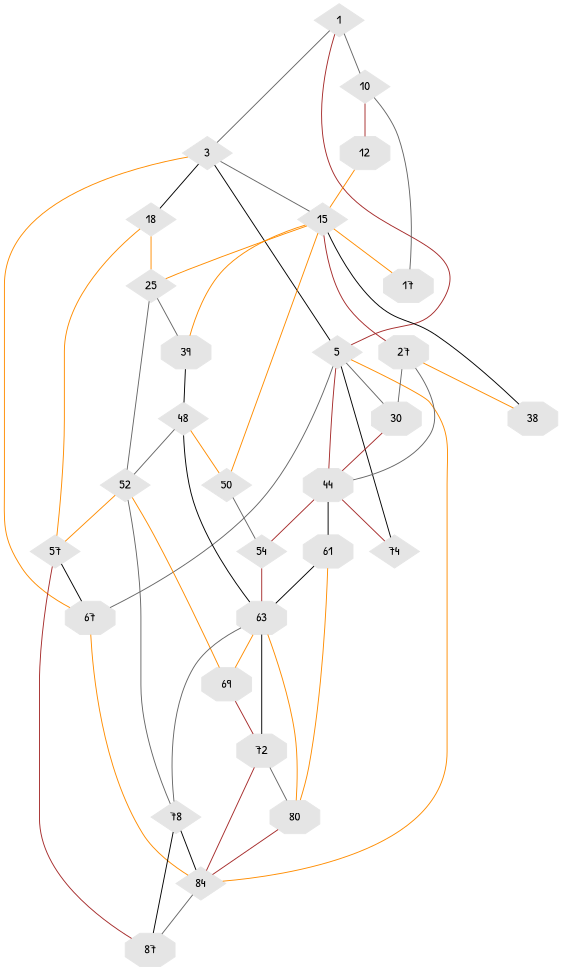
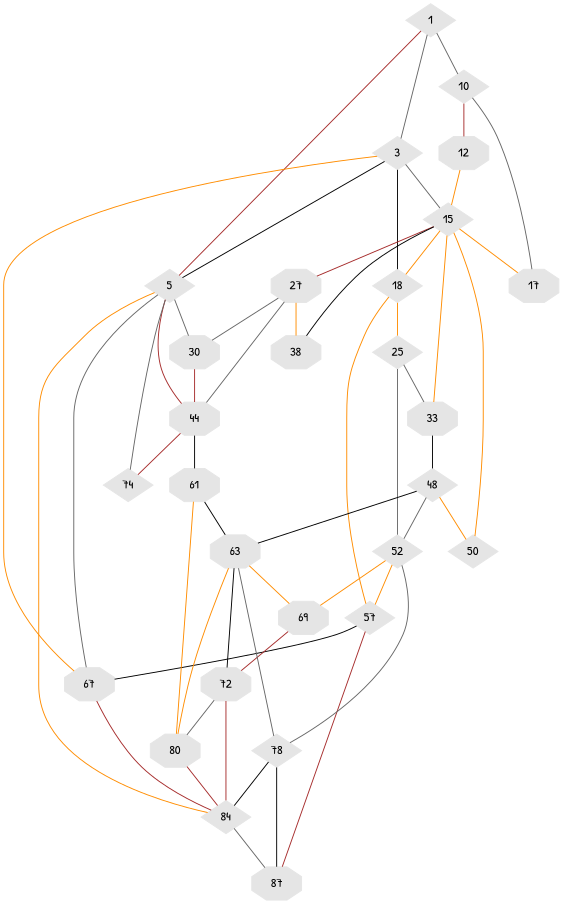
  graph {
    fontname="Patrick Hand"
    node [color=gray90 fontname="Patrick Hand" shape=diamond style=filled]
    edge [color=darkorange fontname="Patrick Hand"]
    1 [super="+2+7"]
    3 [super="+14+4"]
    5 [super="+81+6+32"]
    10 [super="+13+11"]
    15 [super="+16+21"]
    18 [super="+24"]
    67 [shape=octagon]
    30 [shape=octagon super="+41"]
    44 [shape=octagon super="+45+47"]
    74
    84 [super="+85+89"]
    12 [shape=octagon]
    17 [shape=octagon]
    25 [super="+39"]
    27 [shape=octagon super="+36+28"]
-   33 [shape=octagon super="+34" label=39]
+   33 [shape=octagon super="+34"]
    38 [shape=octagon]
    50 [super="+51"]
    57 [super="+68+58"]
-   54 [super="+60"]
    61 [shape=octagon super="+65"]
    87 [shape=octagon]
    52 [super="+59+53"]
    48 [super="+49"]
    69 [shape=octagon super="+70"]
    78 [super="+88+79"]
    63 [shape=octagon super="+64+66"]
    80 [shape=octagon super="+90"]
    72 [shape=octagon super="+82"]
    1 -- 3 [color=gray40]
    1 -- 5 [color=brown]
    1 -- 10 [color=gray40 weight=2]
    3 -- 5 [color=black]
    3 -- 15 [color=gray40]
    3 -- 18 [color=black weight=2]
    3 -- 67
    5 -- 67 [color=gray40]
    5 -- 30 [color=gray40 weight=2]
    5 -- 44 [color=brown]
-   5 -- 74 [color=black]
+   5 -- 74 [color=gray40]
    5 -- 84
    10 -- 12 [color=brown]
    10 -- 17 [color=gray40 weight=2]
    15 -- 17
-   15 -- 25
+   15 -- 18
    15 -- 27 [color=brown]
    15 -- 33 [weight=2]
    15 -- 38 [color=black]
    15 -- 50
    18 -- 25 [weight=2]
    18 -- 57
-   67 -- 84
+   67 -- 84 [color=brown]
    30 -- 44 [color=brown weight=2]
    44 -- 74 [color=brown weight=2]
-   44 -- 54 [color=brown]
    44 -- 61 [color=black weight=3]
    84 -- 87 [color=gray40]
    12 -- 15
    25 -- 33 [color=gray40]
    25 -- 52 [color=gray40]
    27 -- 30 [color=gray40]
    27 -- 44 [color=gray40]
    27 -- 38 [weight=2]
    33 -- 48 [color=black]
-   50 -- 54 [color=gray40 weight=2]
    57 -- 67 [color=black]
    57 -- 87 [color=brown]
-   54 -- 63 [color=brown]
    61 -- 63 [color=black]
    61 -- 80
    52 -- 57
    52 -- 69
    52 -- 78 [color=gray40]
    48 -- 50
    48 -- 52 [color=gray40]
    48 -- 63 [color=black]
    69 -- 72 [color=brown]
    78 -- 84 [color=black weight=2]
    78 -- 87 [color=black]
    63 -- 69
    63 -- 78 [color=gray40]
    63 -- 80
    63 -- 72 [color=black]
    80 -- 84 [color=brown]
    72 -- 84 [color=brown]
    72 -- 80 [color=gray40]
  }
